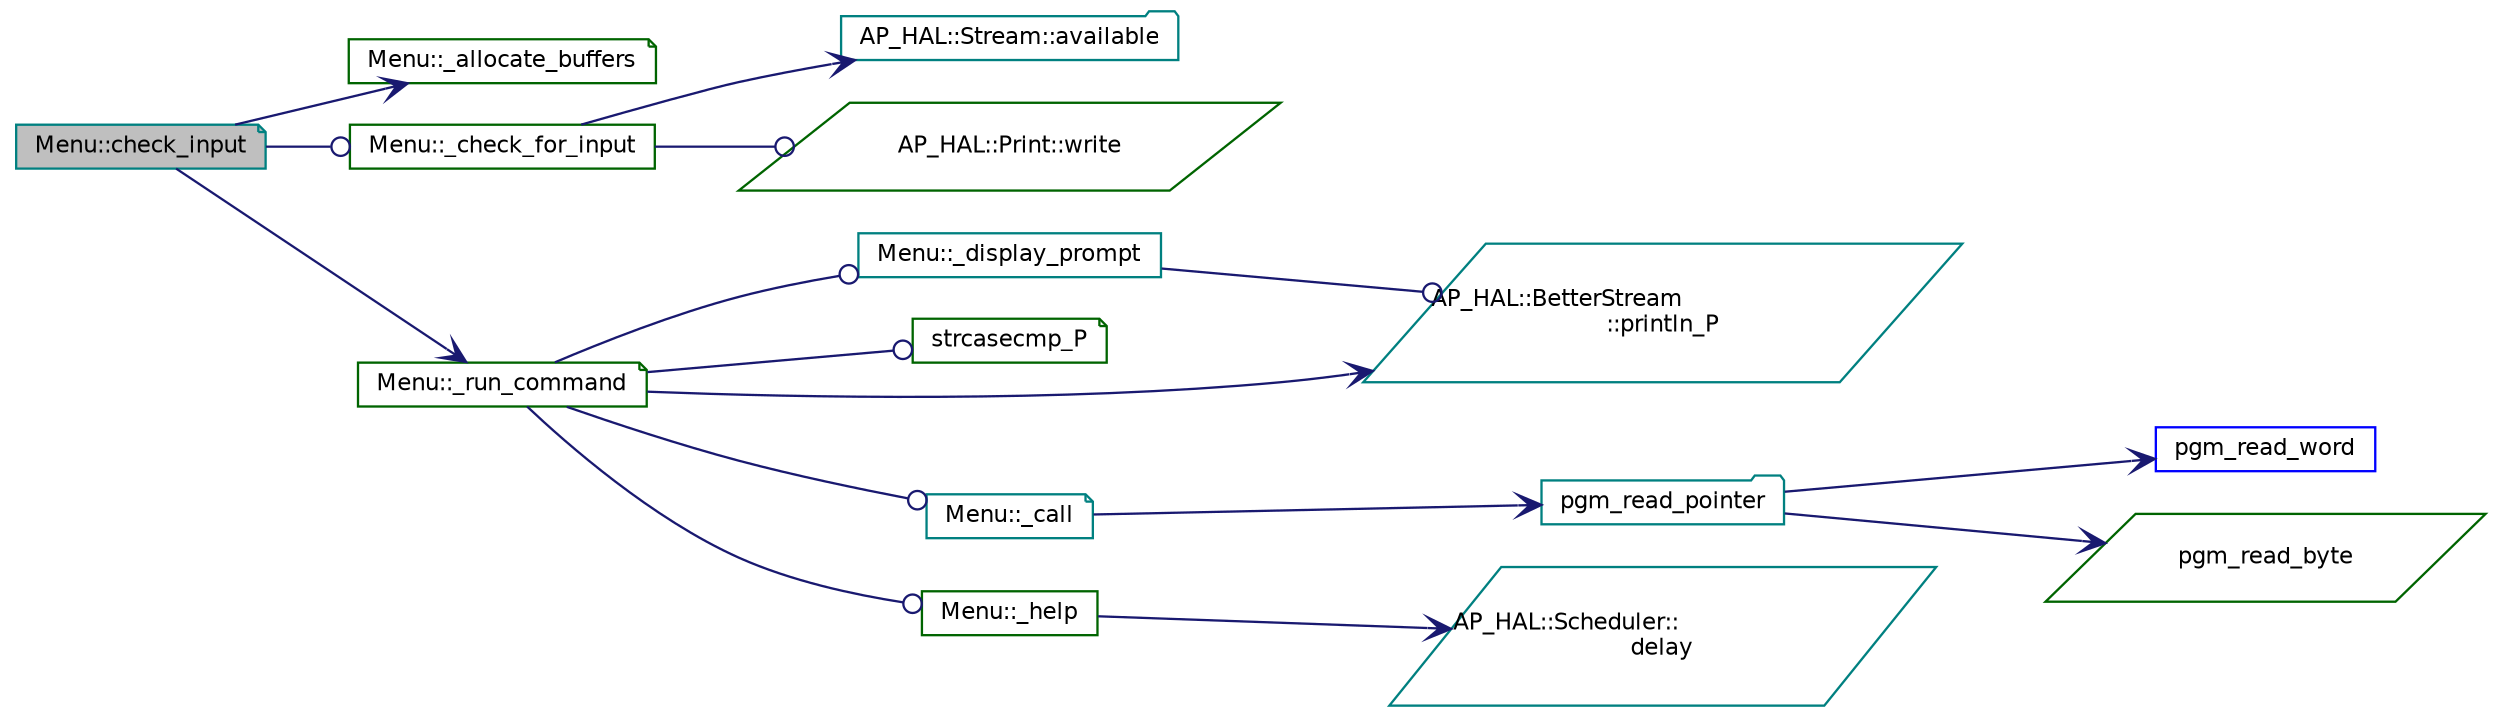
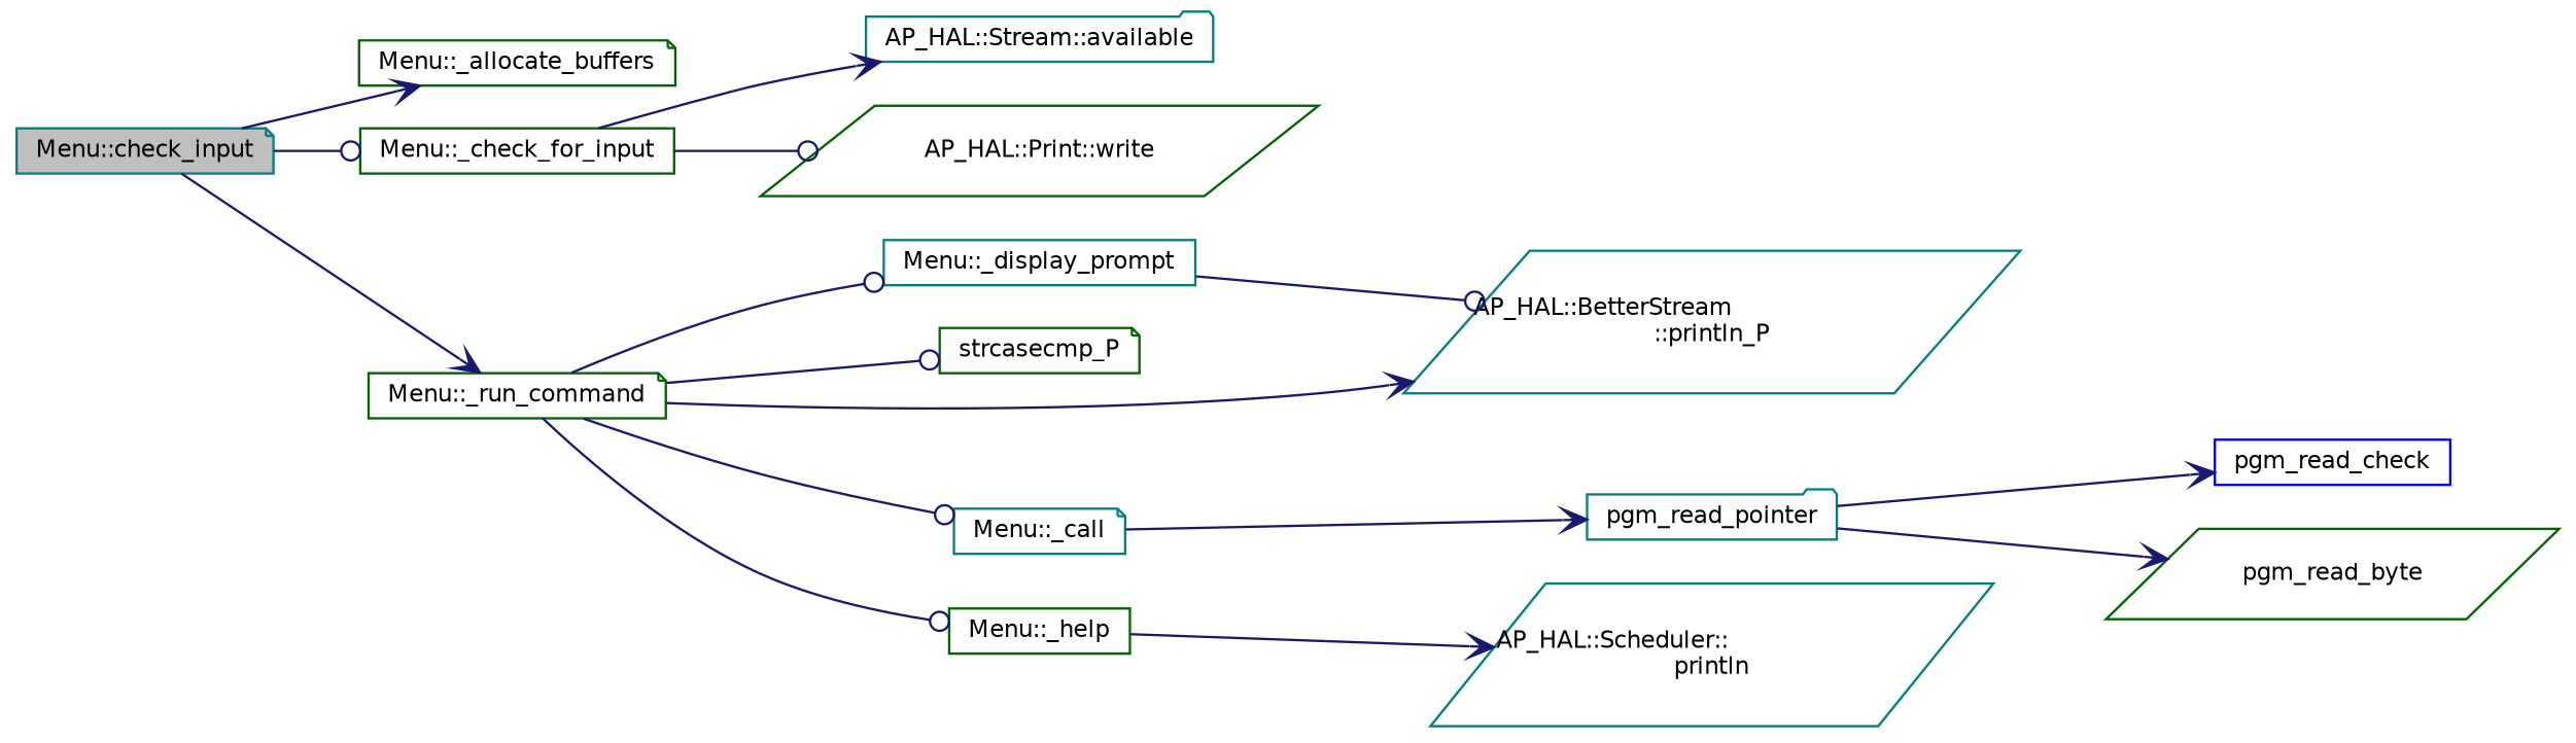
  digraph {
    rankdir=LR
    node [color=teal fillcolor=white fontname=Helvetica fontsize=10 shape=note style=filled]
    edge [arrowhead=vee color=midnightblue fontname=Helvetica fontsize=10 labelfontname=Helvetica labelfontsize=10 style=solid]
    n1 [fillcolor=grey75 fontcolor=black height=0.2 label="Menu::check_input" width=0.4]
    n2 [color=darkgreen height=0.2 label="Menu::_allocate_buffers" width=0.4]
    n3 [color=darkgreen height=0.2 label="Menu::_check_for_input" shape=box width=0.4]
    n4 [color=darkgreen height=0.2 label="Menu::_run_command" width=0.4]
    n5 [height=0.2 label="AP_HAL::Stream::available" shape=folder width=0.4]
    n6 [color=darkgreen height=0.2 label="AP_HAL::Print::write" shape=parallelogram width=0.4]
    n7 [height=0.2 label="Menu::_display_prompt" shape=box width=0.4]
    n8 [color=darkgreen height=0.2 label=strcasecmp_P width=0.4]
    n9 [height=0.2 label="Menu::_call" width=0.4]
    n10 [color=darkgreen height=0.2 label="Menu::_help" shape=box width=0.4]
    n11 [height=0.2 label="AP_HAL::BetterStream\l::println_P" shape=parallelogram width=0.4]
    n12 [height=0.2 label=pgm_read_pointer shape=folder width=0.4]
-   n13 [height=0.2 label="AP_HAL::Scheduler::\ldelay" shape=parallelogram width=0.4]
-   n14 [color=blue height=0.2 label=pgm_read_word shape=box width=0.4]
+   n13 [height=0.2 label="AP_HAL::Scheduler::\lprintln" shape=parallelogram width=0.4]
+   n14 [color=blue height=0.2 label=pgm_read_check shape=box width=0.4]
    n15 [color=darkgreen height=0.2 label=pgm_read_byte shape=parallelogram width=0.4]
    n1 -> n2
    n1 -> n3 [arrowhead=odot]
    n1 -> n4
    n3 -> n5
    n3 -> n6 [arrowhead=odot]
    n4 -> n7 [arrowhead=odot]
    n4 -> n8 [arrowhead=odot]
    n4 -> n9 [arrowhead=odot]
    n4 -> n10 [arrowhead=odot]
    n4 -> n11
    n7 -> n11 [arrowhead=odot]
    n9 -> n12
    n10 -> n13
    n12 -> n14
    n12 -> n15
  }
